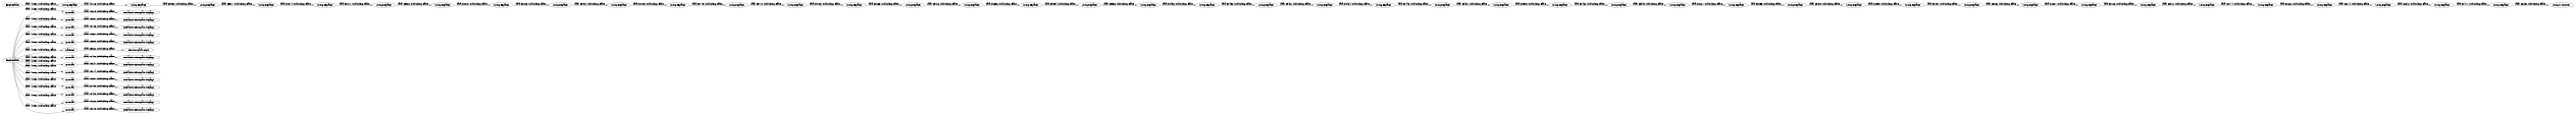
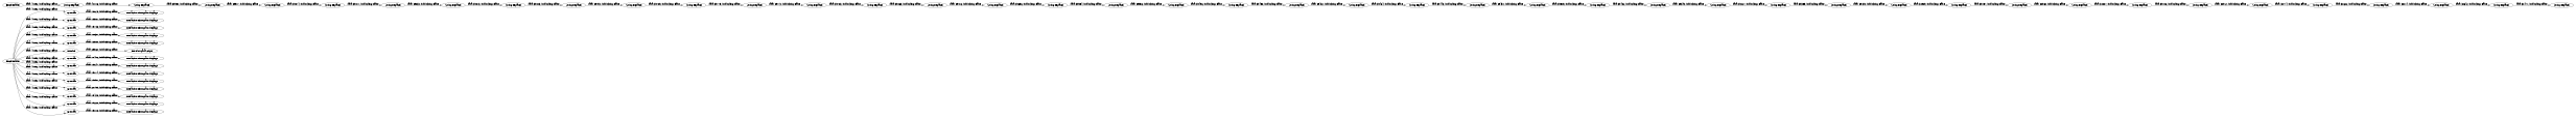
  digraph {
    rankdir=LR
    n1 [label="Interactive Histogram _legacy_"]
    n2 [label="String Replacer"]
    n3 [label="String Replacer"]
    n4 [label="String Replacer"]
    n5 [label="String Replacer"]
    n6 [label="String Replacer"]
    n7 [label="String Replacer"]
    n8 [label="String Replacer"]
    n9 [label="Interactive Histogram _legacy_"]
    n10 [label="String Replacer"]
    n11 [label="String Replacer"]
    n12 [label="String Replacer"]
    n13 [label="String Replacer"]
    n14 [label="String Replacer"]
    n15 [label="String Replacer"]
-   n16 [label="String to Number"]
    n17 [label=Crosstab]
    n18 [label=Crosstab]
    n19 [label="Interactive Histogram _legacy_"]
    n20 [label="String Replacer"]
    n21 [label="String Replacer"]
    n22 [label="String Replacer"]
    n23 [label="Excel Reader"]
    n24 [label="String Replacer"]
    n25 [label="String Replacer"]
    n26 [label="String Replacer"]
    n27 [label="String Replacer"]
    n28 [label="String Replacer"]
    n29 [label="String Replacer"]
    n30 [label="String Replacer"]
    n31 [label="String Replacer"]
    n32 [label="Interactive Histogram _legacy_"]
    n33 [label=Crosstab]
    n34 [label="Interactive Histogram _legacy_"]
    n35 [label="String Replacer"]
    n36 [label="Box Plot _JavaScript_"]
    n37 [label="Interactive Histogram _legacy_"]
    n38 [label="String Replacer"]
    n39 [label=Crosstab]
    n40 [label="Interactive Histogram _legacy_"]
    n41 [label=Crosstab]
    n42 [label="Interactive Histogram _legacy_"]
-   n43 [label=Statistics]
+   n43 [label=Number]
    n44 [label=Crosstab]
    n45 [label="Interactive Histogram _legacy_"]
    n46 [label="String Replacer"]
    n47 [label="String Replacer"]
    n48 [label="String Replacer"]
    n49 [label="String Replacer"]
    n50 [label="String Replacer"]
    n51 [label="String Replacer"]
    n52 [label="String Replacer"]
    n53 [label="String Replacer"]
    n54 [label=Crosstab]
    n55 [label="Interactive Histogram _legacy_"]
    n56 [label="String Replacer"]
    n57 [label="String Replacer"]
    n58 [label="String Replacer"]
    n59 [label="String Replacer"]
    n60 [label="Interactive Histogram _legacy_"]
    n61 [label=Crosstab]
    n62 [label="Interactive Histogram _legacy_"]
    n63 [label="String Replacer"]
    n64 [label="Excel Reader"]
    n65 [label=Crosstab]
    n66 [label=Crosstab]
    n67 [label=Crosstab]
    n68 [label=Crosstab]
    n69 [label=Crosstab]
    n70 [label="Interactive Histogram _legacy_"]
    n71 [label="String Replacer"]
    n72 [label="String Replacer"]
    n73 [label="String Replacer"]
    n2 -> n3 [label="data: 39006; is_blocking: False"]
    n3 -> n4 [label="data: 38912; is_blocking: False"]
    n4 -> n13 [label="data: 38774; is_blocking: False"]
    n5 -> n6 [label="data: 39458; is_blocking: False"]
    n6 -> n7 [label="data: 39460; is_blocking: False"]
    n7 -> n10 [label="data: 39464; is_blocking: False"]
    n8 -> n5 [label="data: 39496; is_blocking: False"]
    n10 -> n11 [label="data: 39443; is_blocking: False"]
    n11 -> n12 [label="data: 39430; is_blocking: False"]
    n12 -> n30 [label="data: 39505; is_blocking: False"]
    n13 -> n14 [label="data: 38622; is_blocking: False"]
    n14 -> n56 [label="data: 38814; is_blocking: False"]
-   n15 -> n16 [label="data: 38258; is_blocking: False"]
    n17 -> n1 [label="data: 18613; is_blocking: False"]
    n18 -> n19 [label="data: 19581; is_blocking: False"]
    n20 -> n21 [label="data: 40006; is_blocking: False"]
    n21 -> n22 [label="data: 39950; is_blocking: False"]
    n22 -> n24 [label="data: 39907; is_blocking: False"]
    n23 -> n20 [label="data: 40092; is_blocking: False"]
    n24 -> n25 [label="data: 39874; is_blocking: False"]
    n25 -> n26 [label="data: 39811; is_blocking: False"]
    n26 -> n35 [label="data: 39833; is_blocking: False"]
    n27 -> n28 [label="data: 39793; is_blocking: False"]
    n28 -> n29 [label="data: 39785; is_blocking: False"]
    n29 -> n51 [label="data: 39775; is_blocking: False"]
    n30 -> n31 [label="data: 39432; is_blocking: False"]
    n31 -> n46 [label="data: 39345; is_blocking: False"]
    n33 -> n34 [label="data: 19783; is_blocking: False"]
    n35 -> n47 [label="data: 39813; is_blocking: False"]
    n38 -> n2 [label="data: 38887; is_blocking: False"]
    n39 -> n40 [label="data: 18631; is_blocking: False"]
    n41 -> n42 [label="data: 18580; is_blocking: False"]
    n43 -> n36 [label="data: 29560; is_blocking: False"]
    n44 -> n45 [label="data: 18406; is_blocking: False"]
    n46 -> n73 [label="data: 39227; is_blocking: False"]
    n47 -> n27 [label="data: 39803; is_blocking: False"]
    n48 -> n49 [label="data: 38989; is_blocking: False"]
    n49 -> n50 [label="data: 39057; is_blocking: False"]
    n50 -> n38 [label="data: 38968; is_blocking: False"]
    n51 -> n52 [label="data: 39773; is_blocking: False"]
    n52 -> n53 [label="data: 39783; is_blocking: False"]
    n53 -> n58 [label="data: 39863; is_blocking: False"]
    n54 -> n55 [label="data: 19647; is_blocking: False"]
    n56 -> n57 [label="data: 38642; is_blocking: False"]
    n57 -> n15 [label="data: 38471; is_blocking: False"]
    n58 -> n59 [label="data: 39786; is_blocking: False"]
    n59 -> n71 [label="data: 39656; is_blocking: False"]
    n61 -> n62 [label="data: 19014; is_blocking: False"]
    n63 -> n8 [label="data: 39556; is_blocking: False"]
    n64 -> n17 [label="data: 40092; is_blocking: False"]
    n64 -> n18 [label="data: 40092; is_blocking: False"]
    n64 -> n33 [label="data: 40092; is_blocking: False"]
    n64 -> n39 [label="data: 40092; is_blocking: False"]
    n64 -> n41 [label="data: 40092; is_blocking: False"]
    n64 -> n43 [label="data: 40092; is_blocking: False"]
    n64 -> n44 [label="data: 40092; is_blocking: False"]
    n64 -> n54 [label="data: 40092; is_blocking: False"]
    n64 -> n61 [label="data: 40092; is_blocking: False"]
    n64 -> n65 [label="data: 40092; is_blocking: False"]
    n64 -> n66 [label="data: 40092; is_blocking: False"]
    n64 -> n67 [label="data: 40092; is_blocking: False"]
    n64 -> n68 [label="data: 40092; is_blocking: False"]
    n64 -> n69 [label="data: 40092; is_blocking: False"]
    n65 -> n32 [label="data: 19851; is_blocking: False"]
    n66 -> n60 [label="data: 20799; is_blocking: False"]
    n67 -> n37 [label="data: 19423; is_blocking: False"]
    n68 -> n9 [label="data: 19222; is_blocking: False"]
    n69 -> n70 [label="data: 19008; is_blocking: False"]
    n71 -> n63 [label="data: 39554; is_blocking: False"]
    n72 -> n48 [label="data: 39135; is_blocking: False"]
    n73 -> n72 [label="data: 39355; is_blocking: False"]
  }
